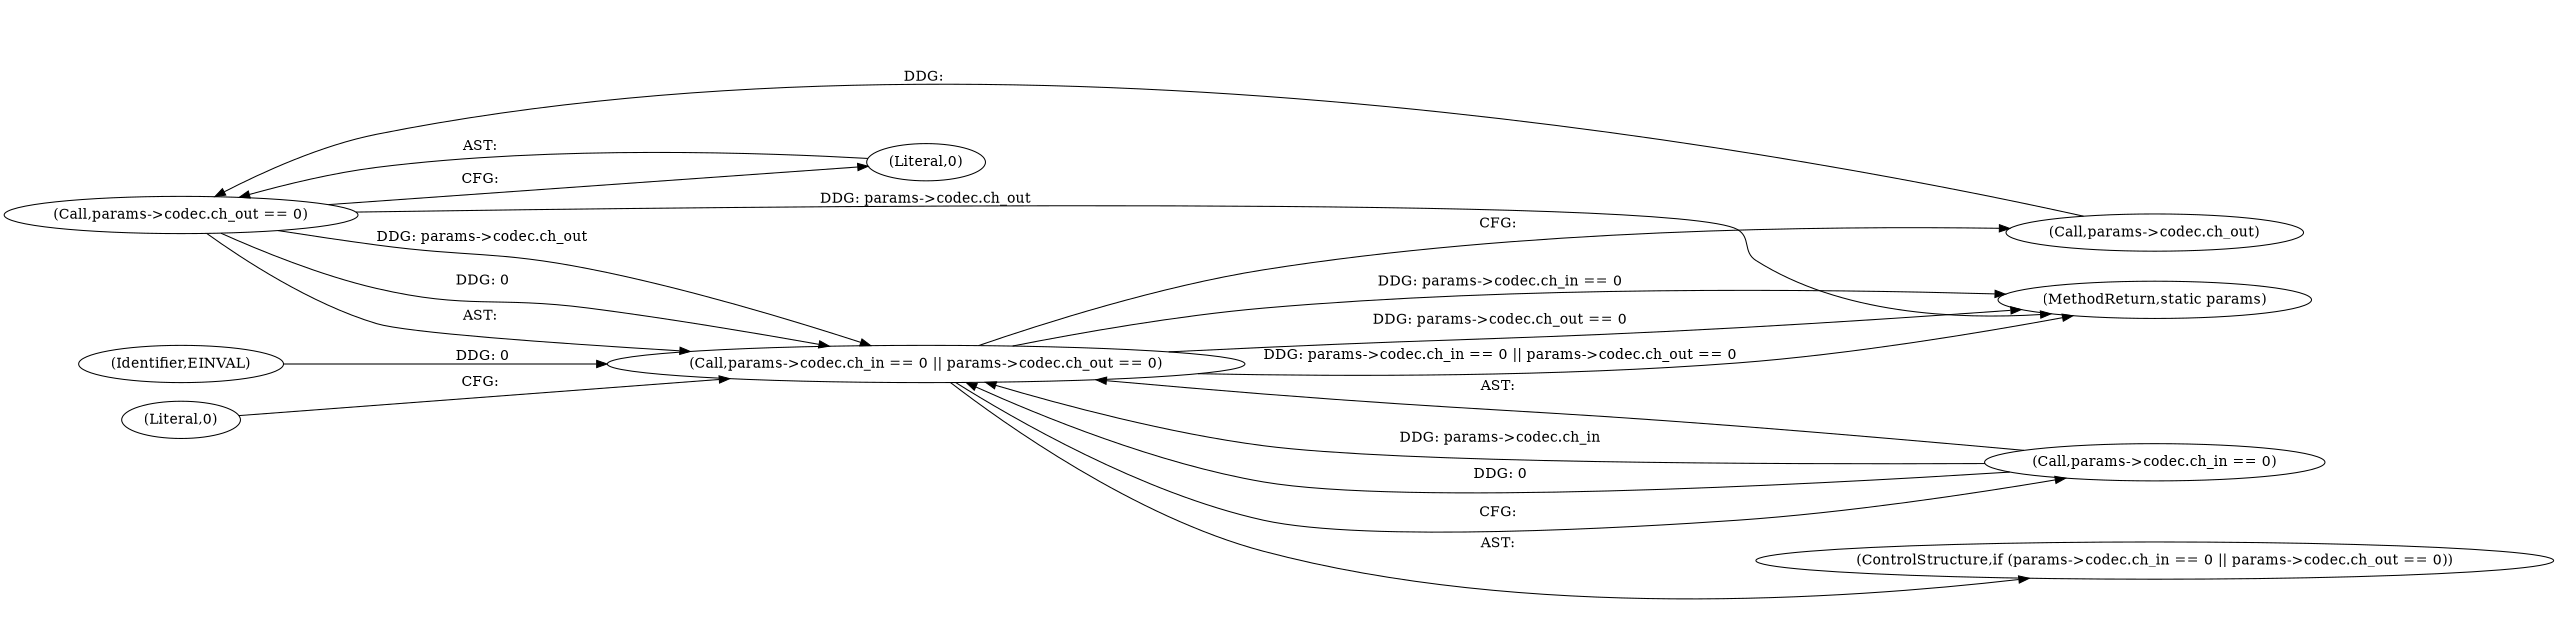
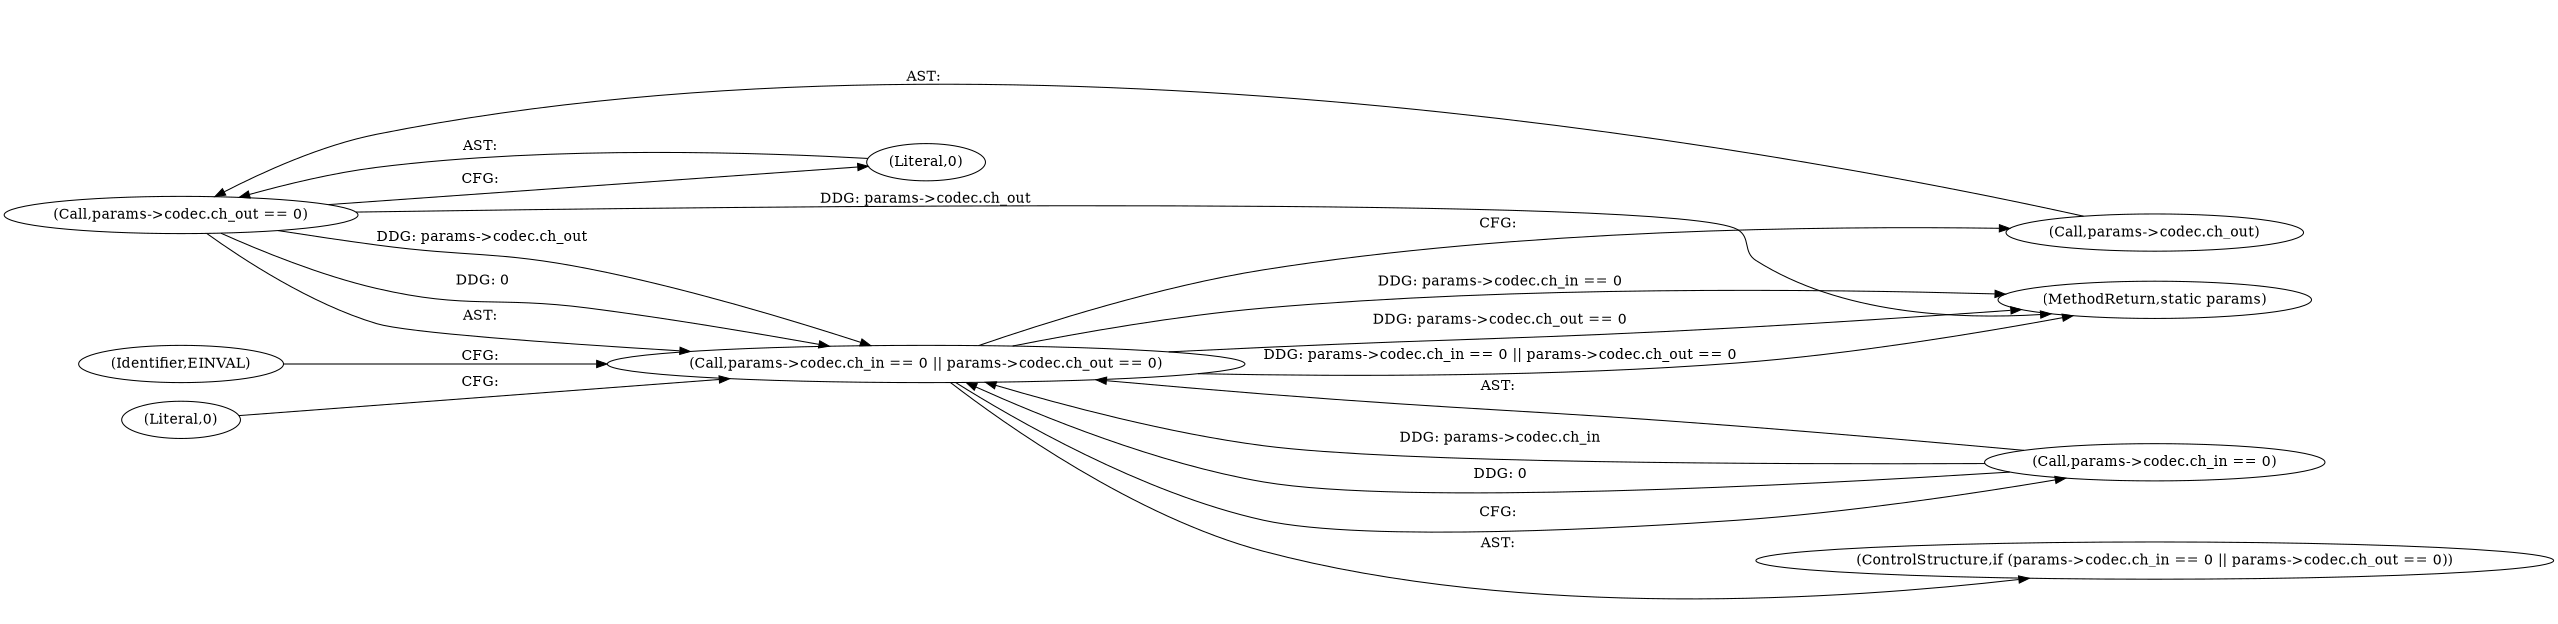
  digraph {
    rankdir=LR
    n1 [label="(Call,params->codec.ch_out == 0)"]
    n2 [label="(Call,params->codec.ch_in == 0 || params->codec.ch_out == 0)"]
    n3 [label="(MethodReturn,static params)"]
    n4 [label="(Literal,0)"]
    n5 [label="(ControlStructure,if (params->codec.ch_in == 0 || params->codec.ch_out == 0))"]
    n6 [label="(Call,params->codec.ch_in == 0)"]
    n7 [label="(Call,params->codec.ch_out)"]
    n8 [label="(Literal,0)"]
    n9 [label="(Identifier,EINVAL)"]
    n1 -> n2 [label="AST: "]
    n1 -> n2 [label="DDG: params->codec.ch_out"]
    n1 -> n2 [label="DDG: 0"]
    n1 -> n3 [label="DDG: params->codec.ch_out"]
    n1 -> n4 [label="CFG: "]
    n2 -> n3 [label="DDG: params->codec.ch_in == 0 || params->codec.ch_out == 0"]
    n2 -> n3 [label="DDG: params->codec.ch_in == 0"]
    n2 -> n3 [label="DDG: params->codec.ch_out == 0"]
    n2 -> n5 [label="AST: "]
    n2 -> n6 [label="CFG: "]
    n2 -> n7 [label="CFG: "]
    n4 -> n1 [label="AST: "]
    n6 -> n2 [label="AST: "]
    n6 -> n2 [label="DDG: params->codec.ch_in"]
    n6 -> n2 [label="DDG: 0"]
-   n7 -> n1 [label="DDG: "]
+   n7 -> n1 [label="AST: "]
    n8 -> n2 [label="CFG: "]
-   n9 -> n2 [label="DDG: 0"]
+   n9 -> n2 [label="CFG: "]
  }
